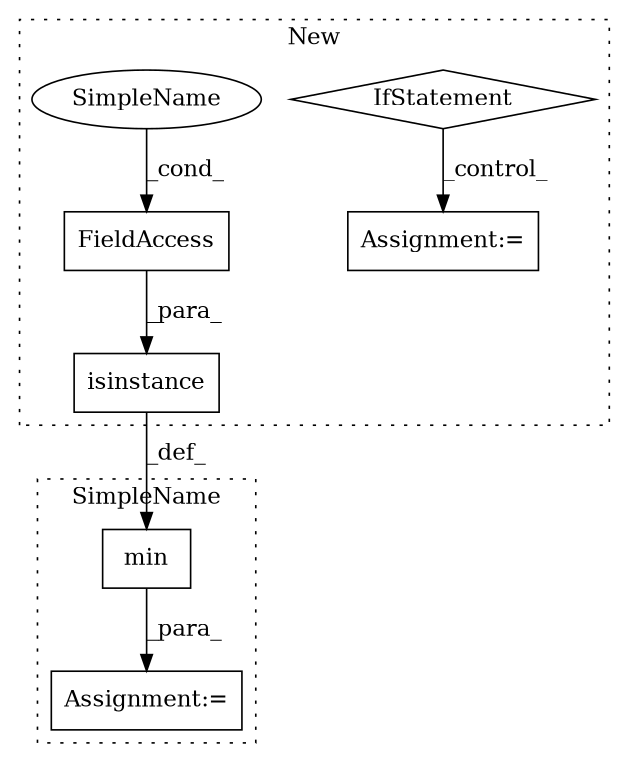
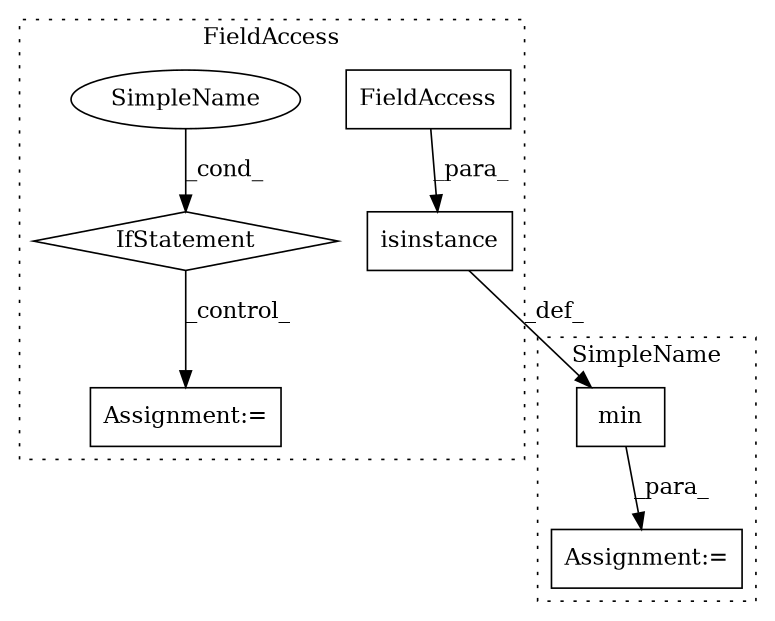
  digraph {
    fontname="DejaVu Serif"
    node [a=32 fontname="DejaVu Serif" l=1 shape=box]
    edge [fontname="DejaVu Serif"]
    n1 [l=5 label=min s=8625]
    n2 [a=7 label="Assignment:=" s=8579]
    n3 [l="11,1" label=isinstance s="8706,8726"]
    n4 [a=25 l="4,2" label=IfStatement s="8701,8727" shape=diamond]
    n5 [a=7 label="Assignment:=" s=8743]
    n6 [a=42 label=SimpleName shape=ellipse l=""]
    n7 [a=22 l=4 label=FieldAccess s=8722]
    subgraph cluster_1 {
      label=SimpleName
      style=dotted
      n1
      n2
    }
    subgraph cluster_2 {
-     label=New
+     label=FieldAccess
      style=dotted
      n3
      n4
      n5
      n6
      n7
    }
    n1 -> n2 [label=_para_]
    n3 -> n1 [label=_def_]
    n4 -> n5 [label=_control_]
-   n6 -> n7 [label=_cond_]
+   n6 -> n4 [label=_cond_]
    n7 -> n3 [label=_para_]
  }
